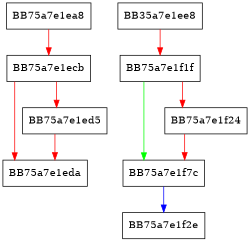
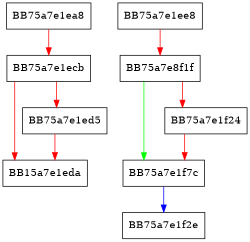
  digraph {
    splines=ortho
    node [shape=box]
    edge [color=red]
    BB75a7e1ea8
    BB75a7e1ecb
-   BB75a7e1eda
+   BB75a7e1eda [label=BB15a7e1eda]
    BB75a7e1ed5
    n5 [label=BB75a7e1f7c]
-   BB75a7e1f1f
+   BB75a7e1f1f [label=BB75a7e8f1f]
    BB75a7e1f24
-   BB75a7e1ee8 [label=BB35a7e1ee8]
+   BB75a7e1ee8
    BB75a7e1f2e
    BB75a7e1ea8 -> BB75a7e1ecb
    BB75a7e1ecb -> BB75a7e1eda
    BB75a7e1ecb -> BB75a7e1ed5
    BB75a7e1ed5 -> BB75a7e1eda
    n5 -> BB75a7e1f2e [color=blue]
    BB75a7e1f1f -> n5 [color=green]
    BB75a7e1f1f -> BB75a7e1f24
    BB75a7e1f24 -> n5
    BB75a7e1ee8 -> BB75a7e1f1f
  }
